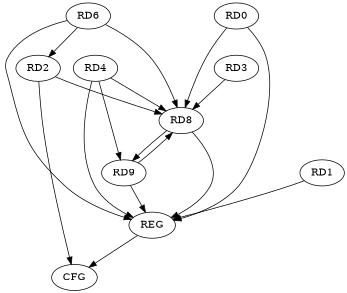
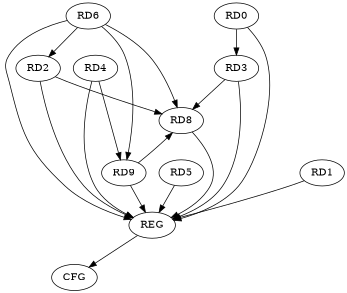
  strict digraph {
    n1 [label=RD1]
    n2 [label=REG]
    n3 [label=RD8]
    n4 [label=RD9]
    n5 [label=CFG]
    n6 [label=RD2]
    n7 [label=RD3]
    n8 [label=RD4]
+   n9 [label=RD5]
    n10 [label=RD6]
    n11 [label=RD0]
    n1 -> n2
    n2 -> n5
    n3 -> n2
-   n3 -> n4
+   n10 -> n4
    n4 -> n2
    n4 -> n3
-   n6 -> n5
+   n6 -> n2
    n6 -> n3
+   n7 -> n2
    n7 -> n3
    n8 -> n2
-   n8 -> n3
    n8 -> n4
+   n9 -> n2
    n10 -> n2
    n10 -> n3
    n10 -> n6
    n11 -> n2
-   n11 -> n3
+   n11 -> n7
  }
